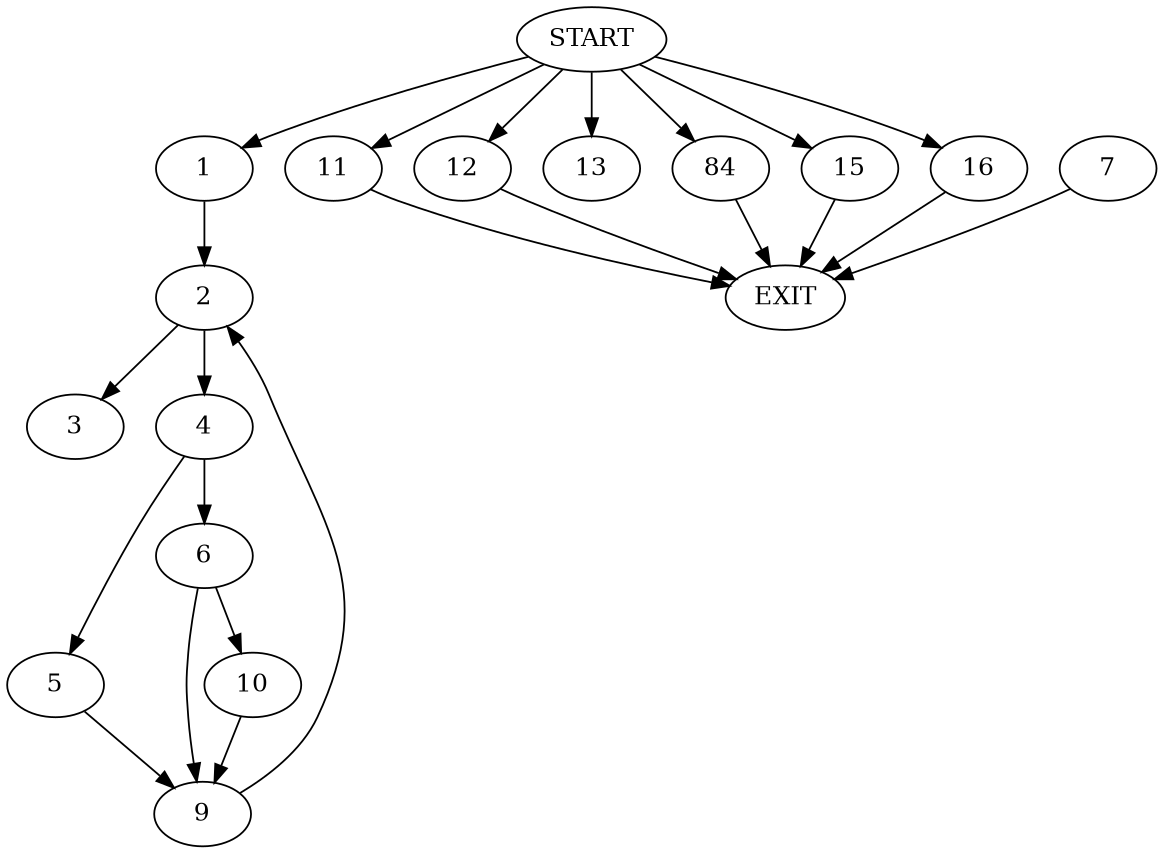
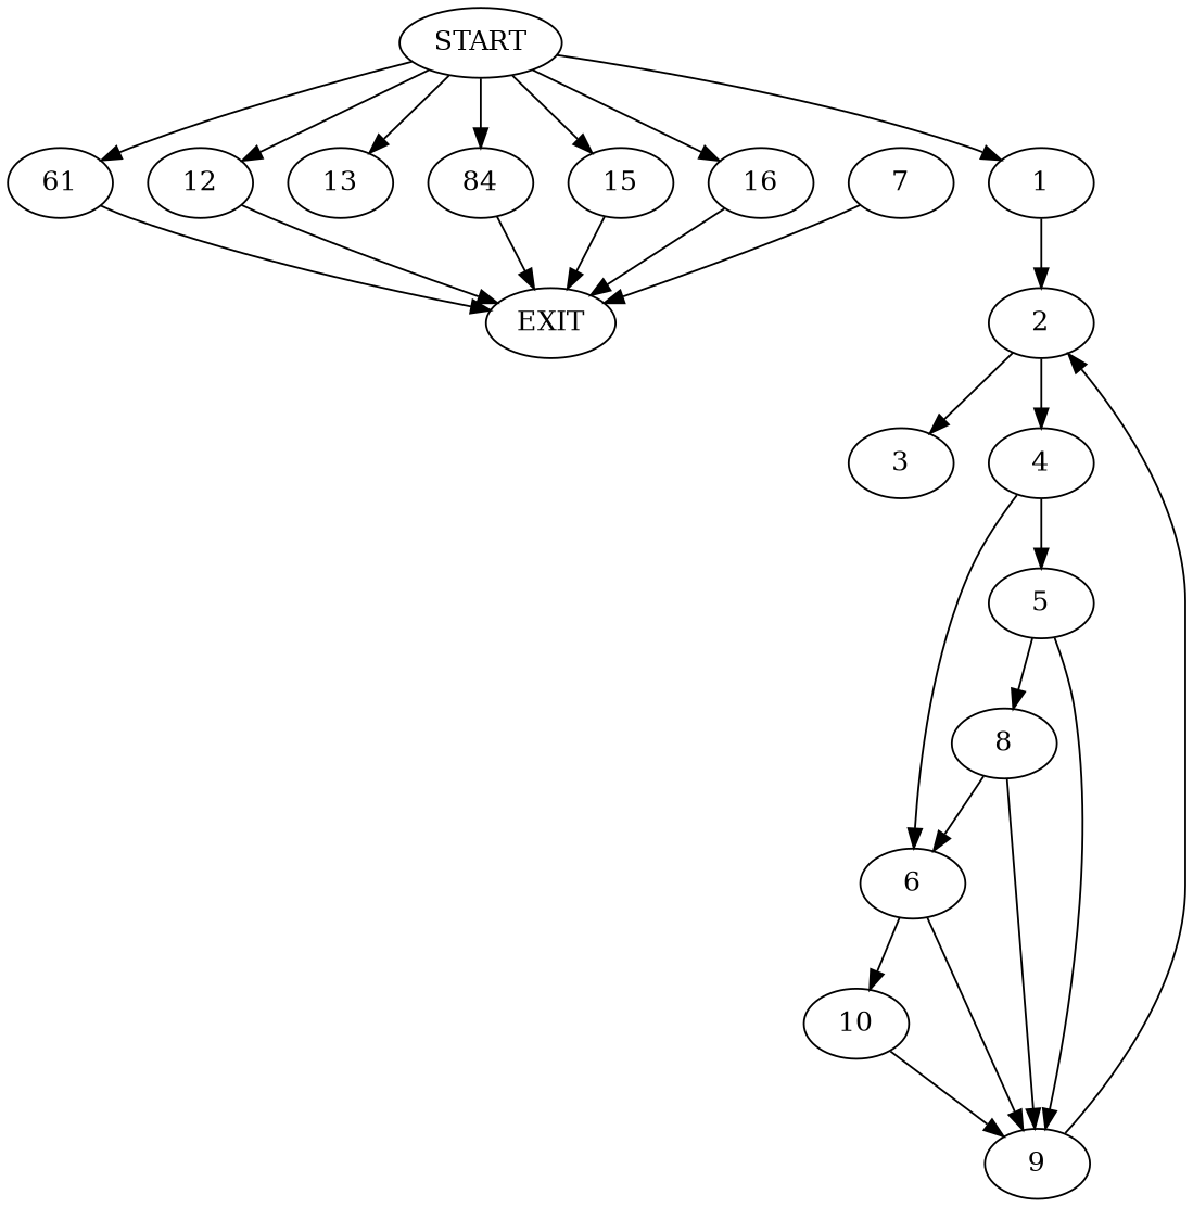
  digraph {
    n1 [label=START]
    1
-   11
+   11 [label=61]
    12
    13
    n6 [label=84]
    15
    16
    2
    n10 [label=EXIT]
    3
    4
    5
    6
    7
+   8
    9
    10
    n1 -> 1
    n1 -> 11
    n1 -> 12
    n1 -> 13
    n1 -> n6
    n1 -> 15
    n1 -> 16
    1 -> 2
    11 -> n10
    12 -> n10
    n6 -> n10
    15 -> n10
    16 -> n10
    2 -> 3
    2 -> 4
    4 -> 5
    4 -> 6
+   5 -> 8
    5 -> 9
    6 -> 9
    6 -> 10
    7 -> n10
+   8 -> 6
+   8 -> 9
    9 -> 2
    10 -> 9
  }
